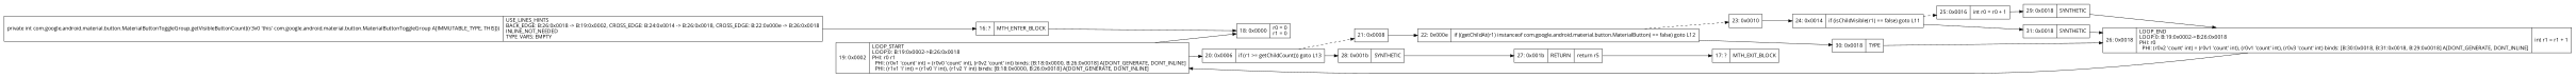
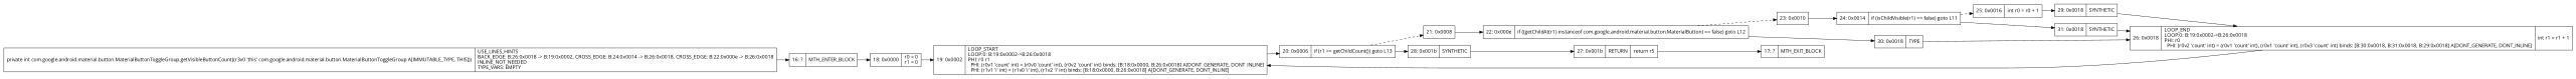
  digraph {
    fontname="Open Sans"
    rankdir=LR
    node [fontname="Open Sans" shape=record]
    edge [fontname="Open Sans"]
    n1 [label="{16\:\ ?|MTH_ENTER_BLOCK\l}"]
    n2 [label="{18\:\ 0x0000|r0 = 0\lr1 = 0\l}"]
    n3 [label="{19\:\ 0x0002|LOOP_START\lLOOP:0: B:19:0x0002\-\>B:26:0x0018\lPHI: r0 r1 \l  PHI: (r0v1 'count' int) = (r0v0 'count' int), (r0v2 'count' int) binds: [B:18:0x0000, B:26:0x0018] A[DONT_GENERATE, DONT_INLINE]\l  PHI: (r1v1 'i' int) = (r1v0 'i' int), (r1v2 'i' int) binds: [B:18:0x0000, B:26:0x0018] A[DONT_GENERATE, DONT_INLINE]\l}"]
    n4 [label="{20\:\ 0x0006|if (r1 \>= getChildCount()) goto L13\l}"]
    n5 [label="{21\:\ 0x0008}"]
    n6 [label="{28\:\ 0x001b|SYNTHETIC\l}"]
    n7 [label="{22\:\ 0x000e|if ((getChildAt(r1) instanceof com.google.android.material.button.MaterialButton) == false) goto L12\l}"]
    n8 [label="{27\:\ 0x001b|RETURN\l|return r5\l}"]
    n9 [label="{23\:\ 0x0010}"]
    n10 [label="{30\:\ 0x0018|TYPE\l}"]
    n11 [label="{24\:\ 0x0014|if (isChildVisible(r1) == false) goto L11\l}"]
    n12 [label="{26\:\ 0x0018|LOOP_END\lLOOP:0: B:19:0x0002\-\>B:26:0x0018\lPHI: r0 \l  PHI: (r0v2 'count' int) = (r0v1 'count' int), (r0v1 'count' int), (r0v3 'count' int) binds: [B:30:0x0018, B:31:0x0018, B:29:0x0018] A[DONT_GENERATE, DONT_INLINE]\l|int r1 = r1 + 1\l}"]
    n13 [label="{25\:\ 0x0016|int r0 = r0 + 1\l}"]
    n14 [label="{31\:\ 0x0018|SYNTHETIC\l}"]
    n15 [label="{29\:\ 0x0018|SYNTHETIC\l}"]
    n16 [label="{17\:\ ?|MTH_EXIT_BLOCK\l}"]
    n17 [label="{private int com.google.android.material.button.MaterialButtonToggleGroup.getVisibleButtonCount((r3v0 'this' com.google.android.material.button.MaterialButtonToggleGroup A[IMMUTABLE_TYPE, THIS]))  | USE_LINES_HINTS\lBACK_EDGE: B:26:0x0018 \-\> B:19:0x0002, CROSS_EDGE: B:24:0x0014 \-\> B:26:0x0018, CROSS_EDGE: B:22:0x000e \-\> B:26:0x0018\lINLINE_NOT_NEEDED\lTYPE_VARS: EMPTY\l}"]
    n1 -> n2
-   n3 -> n2
+   n2 -> n3
    n3 -> n4
    n4 -> n5 [style=dashed]
    n4 -> n6
    n5 -> n7
    n6 -> n8
    n7 -> n9 [style=dashed]
    n7 -> n10
    n8 -> n16
    n9 -> n11
    n10 -> n12
    n11 -> n13 [style=dashed]
    n11 -> n14
    n12 -> n3
    n13 -> n15
    n14 -> n12
    n15 -> n12
    n17 -> n1
  }
